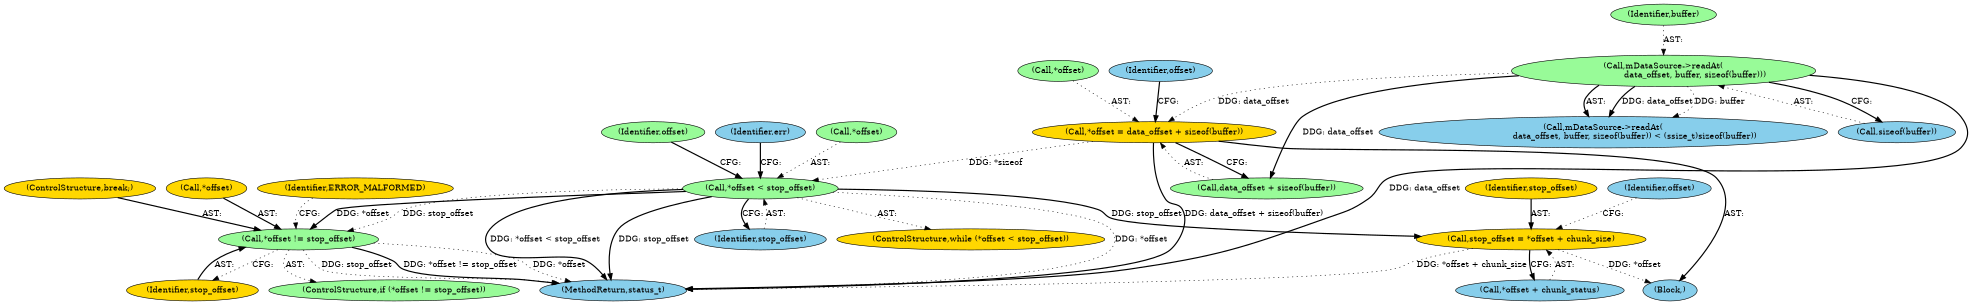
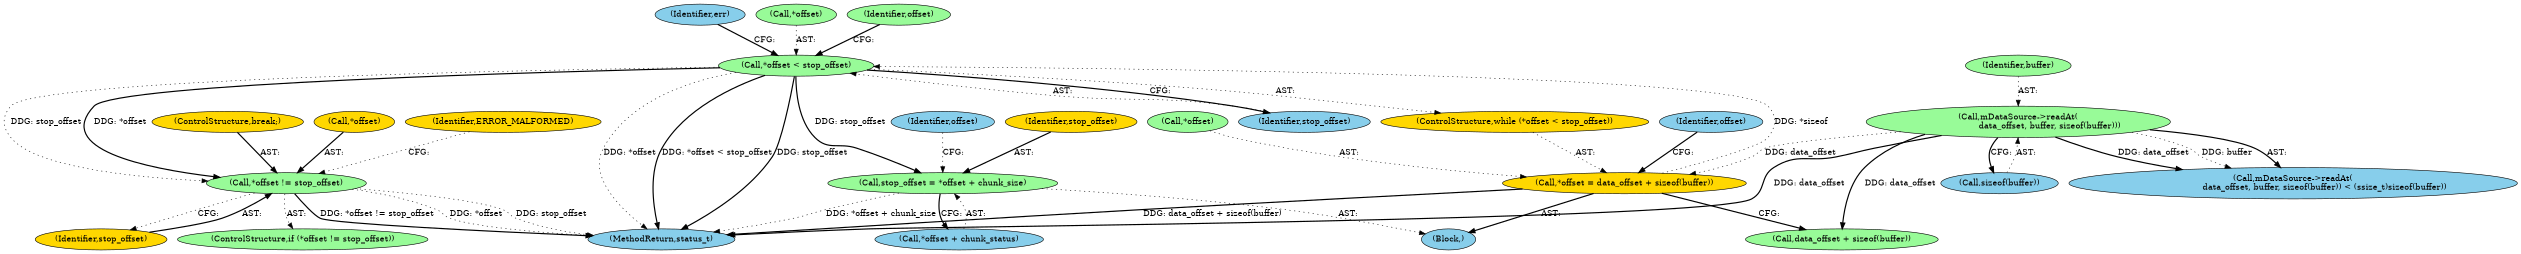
  digraph {
    node [fillcolor=palegreen style=filled]
    edge [style=bold]
    n1 [label="(Call,*offset < stop_offset)"]
    n2 [label="(Call,*offset != stop_offset)"]
    n3 [fillcolor=skyblue label="(MethodReturn,status_t)"]
    n4 [fillcolor=skyblue label="(Identifier,stop_offset)"]
    n5 [fillcolor=gold label="(ControlStructure,while (*offset < stop_offset))"]
-   n6 [fillcolor=gold label="(Call,stop_offset = *offset + chunk_size)"]
+   n6 [label="(Call,stop_offset = *offset + chunk_size)"]
    n7 [fillcolor=gold label="(Identifier,stop_offset)"]
    n8 [label="(ControlStructure,if (*offset != stop_offset))"]
    n9 [fillcolor=gold label="(Call,*offset = data_offset + sizeof(buffer))"]
    n10 [label="(Call,data_offset + sizeof(buffer))"]
    n11 [fillcolor=skyblue label="(Block,)"]
    n12 [label="(Call,mDataSource->readAt(\n                        data_offset, buffer, sizeof(buffer)))"]
    n13 [fillcolor=skyblue label="(Call,mDataSource->readAt(\n                        data_offset, buffer, sizeof(buffer)) < (ssize_t)sizeof(buffer))"]
    n14 [fillcolor=skyblue label="(Call,sizeof(buffer))"]
    n15 [fillcolor=skyblue label="(Call,*offset + chunk_status)"]
    n16 [fillcolor=skyblue label="(Identifier,offset)"]
    n17 [fillcolor=gold label="(ControlStructure,break;)"]
    n18 [fillcolor=skyblue label="(Identifier,offset)"]
    n19 [fillcolor=skyblue label="(Identifier,err)"]
    n20 [fillcolor=gold label="(Identifier,stop_offset)"]
    n21 [label="(Call,*offset)"]
    n22 [label="(Identifier,buffer)"]
    n23 [label="(Call,*offset)"]
    n24 [fillcolor=gold label="(Call,*offset)"]
    n25 [label="(Identifier,offset)"]
    n26 [fillcolor=gold label="(Identifier,ERROR_MALFORMED)"]
    n1 -> n2 [label="DDG: *offset"]
    n1 -> n2 [label="DDG: stop_offset" style=dotted]
    n1 -> n3 [label="DDG: *offset < stop_offset"]
    n1 -> n3 [label="DDG: stop_offset"]
    n1 -> n3 [label="DDG: *offset" style=dotted]
    n1 -> n4 [label="CFG: "]
    n1 -> n5 [label="AST: " style=dotted]
    n1 -> n6 [label="DDG: stop_offset"]
    n2 -> n3 [label="DDG: *offset" style=dotted]
    n2 -> n3 [label="DDG: stop_offset" style=dotted]
    n2 -> n3 [label="DDG: *offset != stop_offset"]
    n2 -> n7 [label="CFG: " style=dotted]
    n2 -> n8 [label="AST: " style=dotted]
    n4 -> n1 [label="AST: " style=dotted]
    n6 -> n3 [label="DDG: *offset + chunk_size" style=dotted]
-   n6 -> n11 [label="DDG: *offset" style=dotted]
+   n6 -> n11 [label="AST: " style=dotted]
    n6 -> n15 [label="CFG: "]
    n7 -> n2 [label="AST: "]
    n9 -> n1 [label="DDG: *sizeof" style=dotted]
    n9 -> n3 [label="DDG: data_offset + sizeof(buffer)"]
    n9 -> n10 [label="CFG: "]
    n9 -> n11 [label="AST: "]
-   n10 -> n9 [label="AST: " style=dotted]
+   n5 -> n9 [label="AST: " style=dotted]
    n12 -> n3 [label="DDG: data_offset"]
    n12 -> n9 [label="DDG: data_offset" style=dotted]
    n12 -> n10 [label="DDG: data_offset"]
    n12 -> n13 [label="AST: "]
    n12 -> n13 [label="DDG: data_offset"]
    n12 -> n13 [label="DDG: buffer" style=dotted]
    n12 -> n14 [label="CFG: "]
    n14 -> n12 [label="AST: " style=dotted]
    n15 -> n6 [label="AST: " style=dotted]
    n16 -> n6 [label="CFG: " style=dotted]
    n17 -> n2 [label="AST: "]
    n18 -> n9 [label="CFG: "]
    n19 -> n1 [label="CFG: "]
    n20 -> n6 [label="AST: "]
    n21 -> n1 [label="AST: " style=dotted]
    n22 -> n12 [label="AST: " style=dotted]
    n23 -> n9 [label="AST: " style=dotted]
    n24 -> n2 [label="AST: "]
    n25 -> n1 [label="CFG: "]
    n26 -> n2 [label="CFG: " style=dotted]
  }
